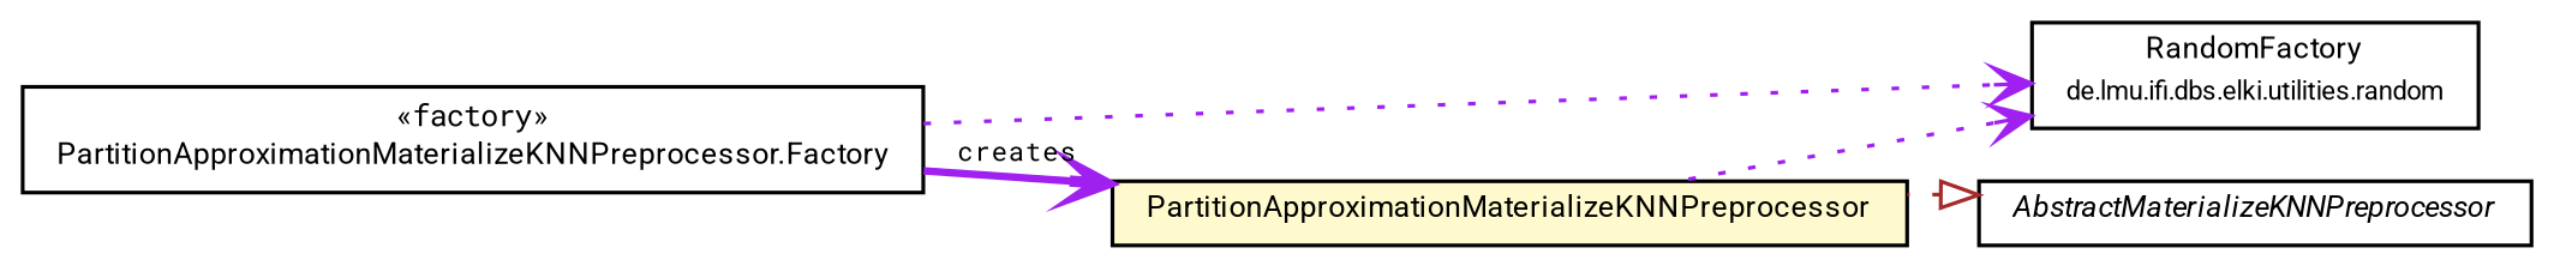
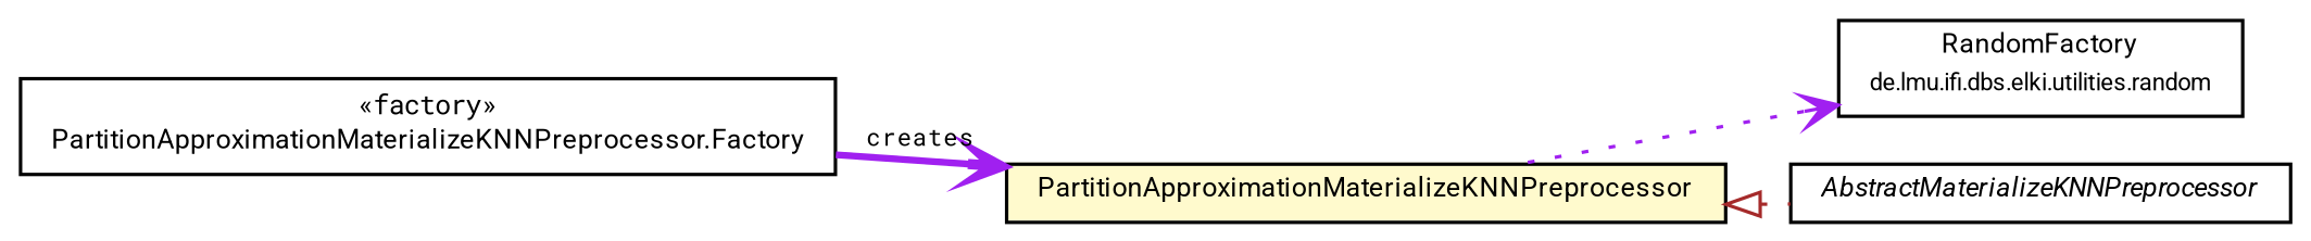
  digraph {
    nodesep=0.15
    rankdir=LR
    ranksep=0.25
    fontname="Roboto Mono"
    node [fontcolor=black fontname="Roboto Mono" fontsize=8 margin=0 shape=plaintext]
    edge [arrowhead=open color=purple fontname="Roboto Mono" fontsize=7 labelfontname=Roboto labelfontsize=7 weight=1 style=dotted]
    n1 [height=0 label=<<table title="de.lmu.ifi.dbs.elki.utilities.random.RandomFactory" border="0" cellborder="1" cellspacing="0" cellpadding="2" href="../../../utilities/random/RandomFactory.html" target="_parent"> 		<tr><td><table border="0" cellspacing="0" cellpadding="1"> 		<tr><td align="center" balign="center"> <font face="Roboto">RandomFactory</font> </td></tr> 		<tr><td align="center" balign="center"> <font face="Roboto" point-size="7.0">de.lmu.ifi.dbs.elki.utilities.random</font> </td></tr> 		</table></td></tr> 		</table>> width=0]
    n2 [height=0 label=<<table title="de.lmu.ifi.dbs.elki.index.preprocessed.knn.PartitionApproximationMaterializeKNNPreprocessor" border="0" cellborder="1" cellspacing="0" cellpadding="2" bgcolor="lemonChiffon" href="PartitionApproximationMaterializeKNNPreprocessor.html" target="_parent"> 		<tr><td><table border="0" cellspacing="0" cellpadding="1"> 		<tr><td align="center" balign="center"> <font face="Roboto">PartitionApproximationMaterializeKNNPreprocessor</font> </td></tr> 		</table></td></tr> 		</table>> width=0]
    n3 [height=0 label=<<table title="de.lmu.ifi.dbs.elki.index.preprocessed.knn.PartitionApproximationMaterializeKNNPreprocessor.Factory" border="0" cellborder="1" cellspacing="0" cellpadding="2" href="PartitionApproximationMaterializeKNNPreprocessor.Factory.html" target="_parent"> 		<tr><td><table border="0" cellspacing="0" cellpadding="1"> 		<tr><td align="center" balign="center"> &#171;factory&#187; </td></tr> 		<tr><td align="center" balign="center"> <font face="Roboto">PartitionApproximationMaterializeKNNPreprocessor.Factory</font> </td></tr> 		</table></td></tr> 		</table>> width=0]
    n4 [height=0 label=<<table title="de.lmu.ifi.dbs.elki.index.preprocessed.knn.AbstractMaterializeKNNPreprocessor" border="0" cellborder="1" cellspacing="0" cellpadding="2" href="AbstractMaterializeKNNPreprocessor.html" target="_parent"> 		<tr><td><table border="0" cellspacing="0" cellpadding="1"> 		<tr><td align="center" balign="center"> <font face="Roboto"><i>AbstractMaterializeKNNPreprocessor</i></font> </td></tr> 		</table></td></tr> 		</table>> width=0]
    n2 -> n1
-   n3 -> n1
    n3 -> n2 [label=creates style=bold]
-   n4 -> n2 [arrowtail=empty color=brown dir=back weight=10 arrowhead=""]
+   n2 -> n4 [arrowtail=empty color=brown dir=back weight=10 arrowhead=""]
  }
